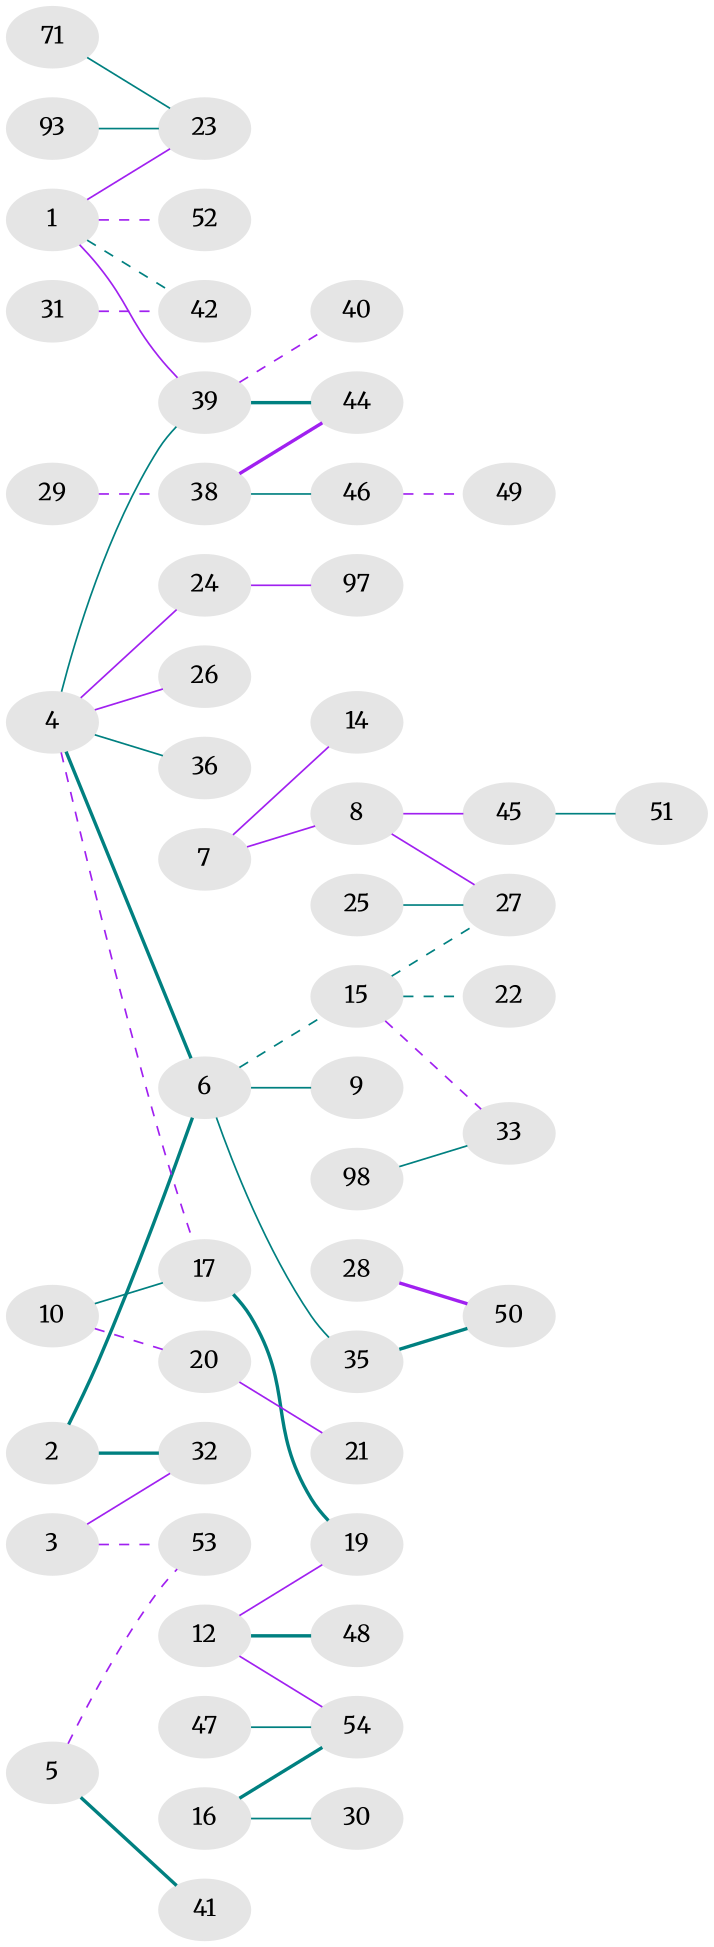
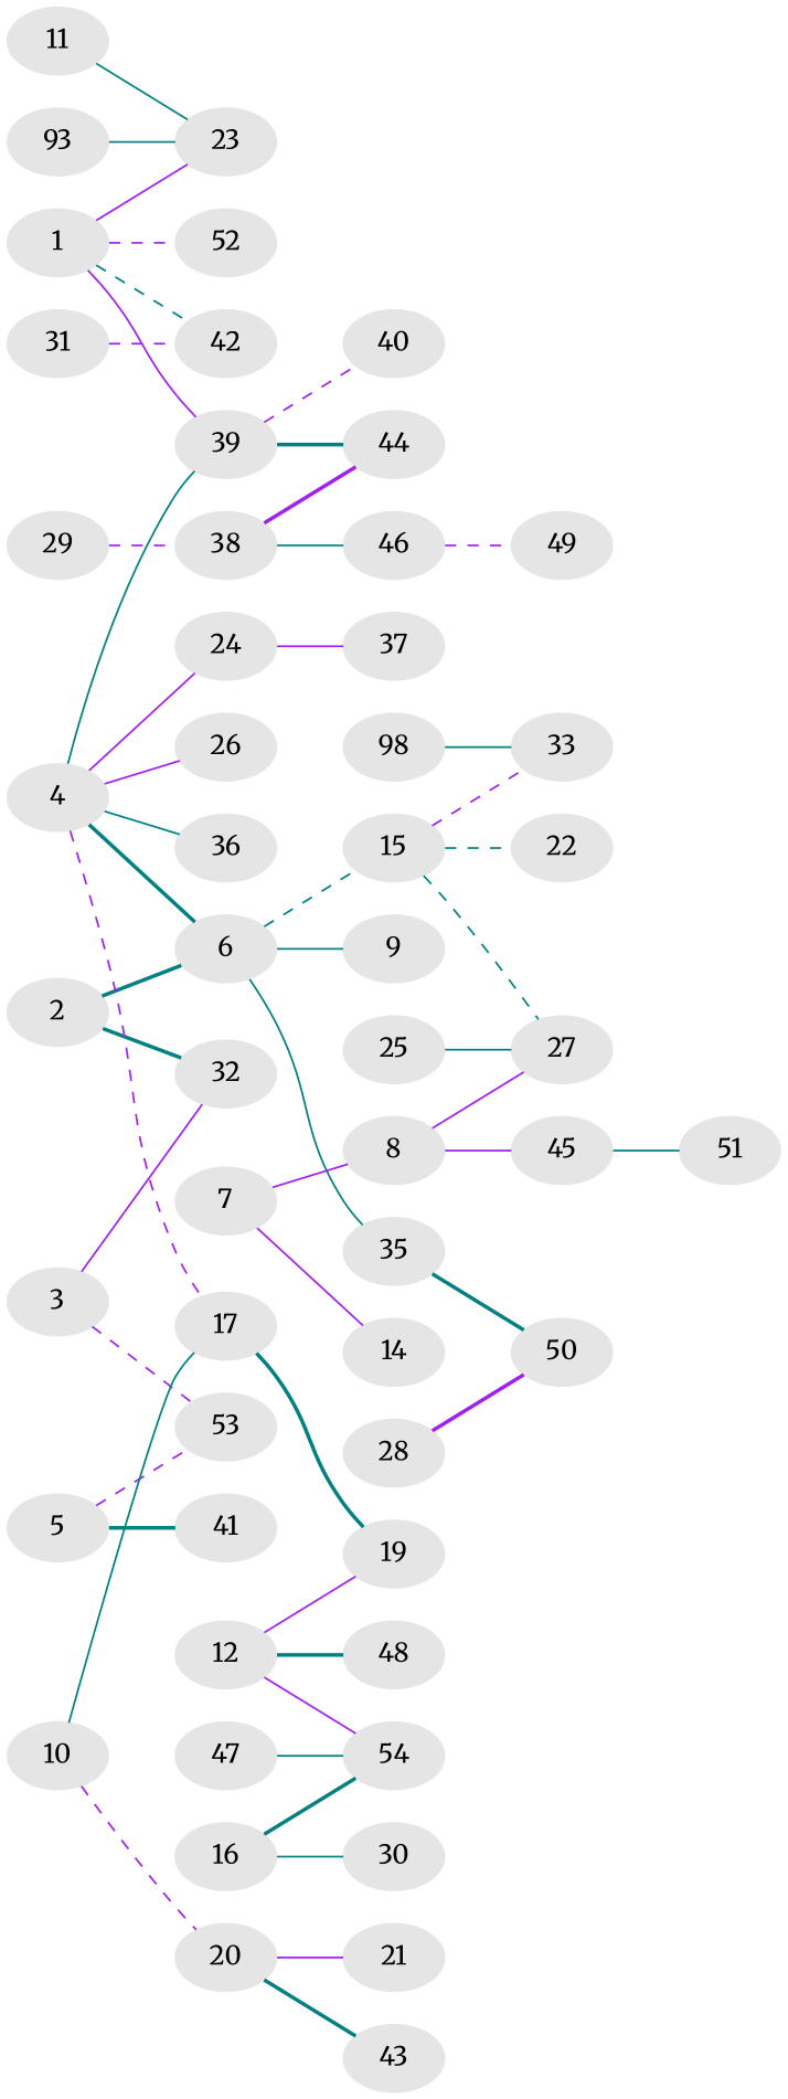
  graph {
    fontname=Merriweather
    rankdir=LR
    node [color=gray90 fontname=Merriweather style=filled]
    edge [color=teal fontname=Merriweather style=solid weight=1.0]
    1
    23
    39
    42
    52
    44
    40
    2
    6
    32
    9
    15
    35
    3
    53
    4
    17
    24
    26
    36
    19
-   37 [label=97]
+   37
    5
    41
    27
    22
    33
    50
    7
    8
    14
    45
    51
    10
    20
    21
-   11 [label=71]
+   43
+   11
    12
    48
    54
    n42 [label=93]
    16
    30
    n45 [label=98]
    25
    28
    29
    38
    46
    31
    49
    47
    1 -- 23 [color=purple]
    1 -- 39 [color=purple]
    1 -- 42 [style=dashed]
    1 -- 52 [color=purple style=dashed]
    39 -- 44 [style=bold]
    39 -- 40 [color=purple style=dashed]
    2 -- 6 [style=bold]
    2 -- 32 [style=bold]
    6 -- 9
    6 -- 15 [style=dashed]
    6 -- 35
    15 -- 27 [style=dashed]
    15 -- 22 [style=dashed]
    15 -- 33 [color=purple style=dashed]
    35 -- 50 [style=bold]
    3 -- 32 [color=purple]
    3 -- 53 [color=purple style=dashed]
    4 -- 39
    4 -- 6 [style=bold]
    4 -- 17 [color=purple style=dashed]
    4 -- 24 [color=purple]
    4 -- 26 [color=purple]
    4 -- 36
    17 -- 19 [style=bold]
    24 -- 37 [color=purple]
    5 -- 53 [color=purple style=dashed]
    5 -- 41 [style=bold]
    7 -- 8 [color=purple]
    7 -- 14 [color=purple]
    8 -- 27 [color=purple]
    8 -- 45 [color=purple]
    45 -- 51
    10 -- 17
    10 -- 20 [color=purple style=dashed]
    20 -- 21 [color=purple]
+   20 -- 43 [style=bold]
    11 -- 23
    12 -- 19 [color=purple]
    12 -- 48 [style=bold]
    12 -- 54 [color=purple]
    n42 -- 23
    16 -- 54 [style=bold]
    16 -- 30
    n45 -- 33
    25 -- 27
    28 -- 50 [color=purple style=bold]
    29 -- 38 [color=purple style=dashed]
    38 -- 44 [color=purple style=bold]
    38 -- 46
    46 -- 49 [color=purple style=dashed]
    31 -- 42 [color=purple style=dashed]
    47 -- 54
  }
